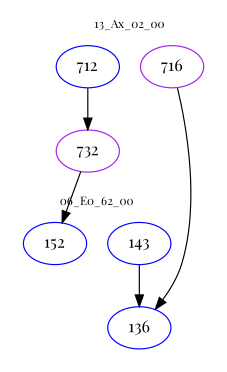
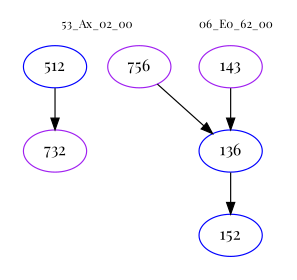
  digraph {
    fontname="Playfair Display"
    node [color=blue fontname="Playfair Display"]
    edge [color=black fontname="Playfair Display"]
-   n1 [color=purple label=716]
-   n2 [label=712]
+   n1 [color=purple label=756]
+   n2 [label=512]
    n3 [color=purple label=732]
-   n4 [label=143]
+   n4 [color=purple label=143]
    n5 [label=136]
    n6 [label=152]
    subgraph cluster_1 {
      color=white
      fontsize=10
-     label="13_Ax_02_00"
+     label="53_Ax_02_00"
      n1
      n2
      n3
    }
    subgraph cluster_2 {
      color=white
      fontsize=10
      label="06_E0_62_00"
      n4
      n5
      n6
    }
    n1 -> n5
    n2 -> n3
    n4 -> n5
-   n3 -> n6
+   n5 -> n6
  }
